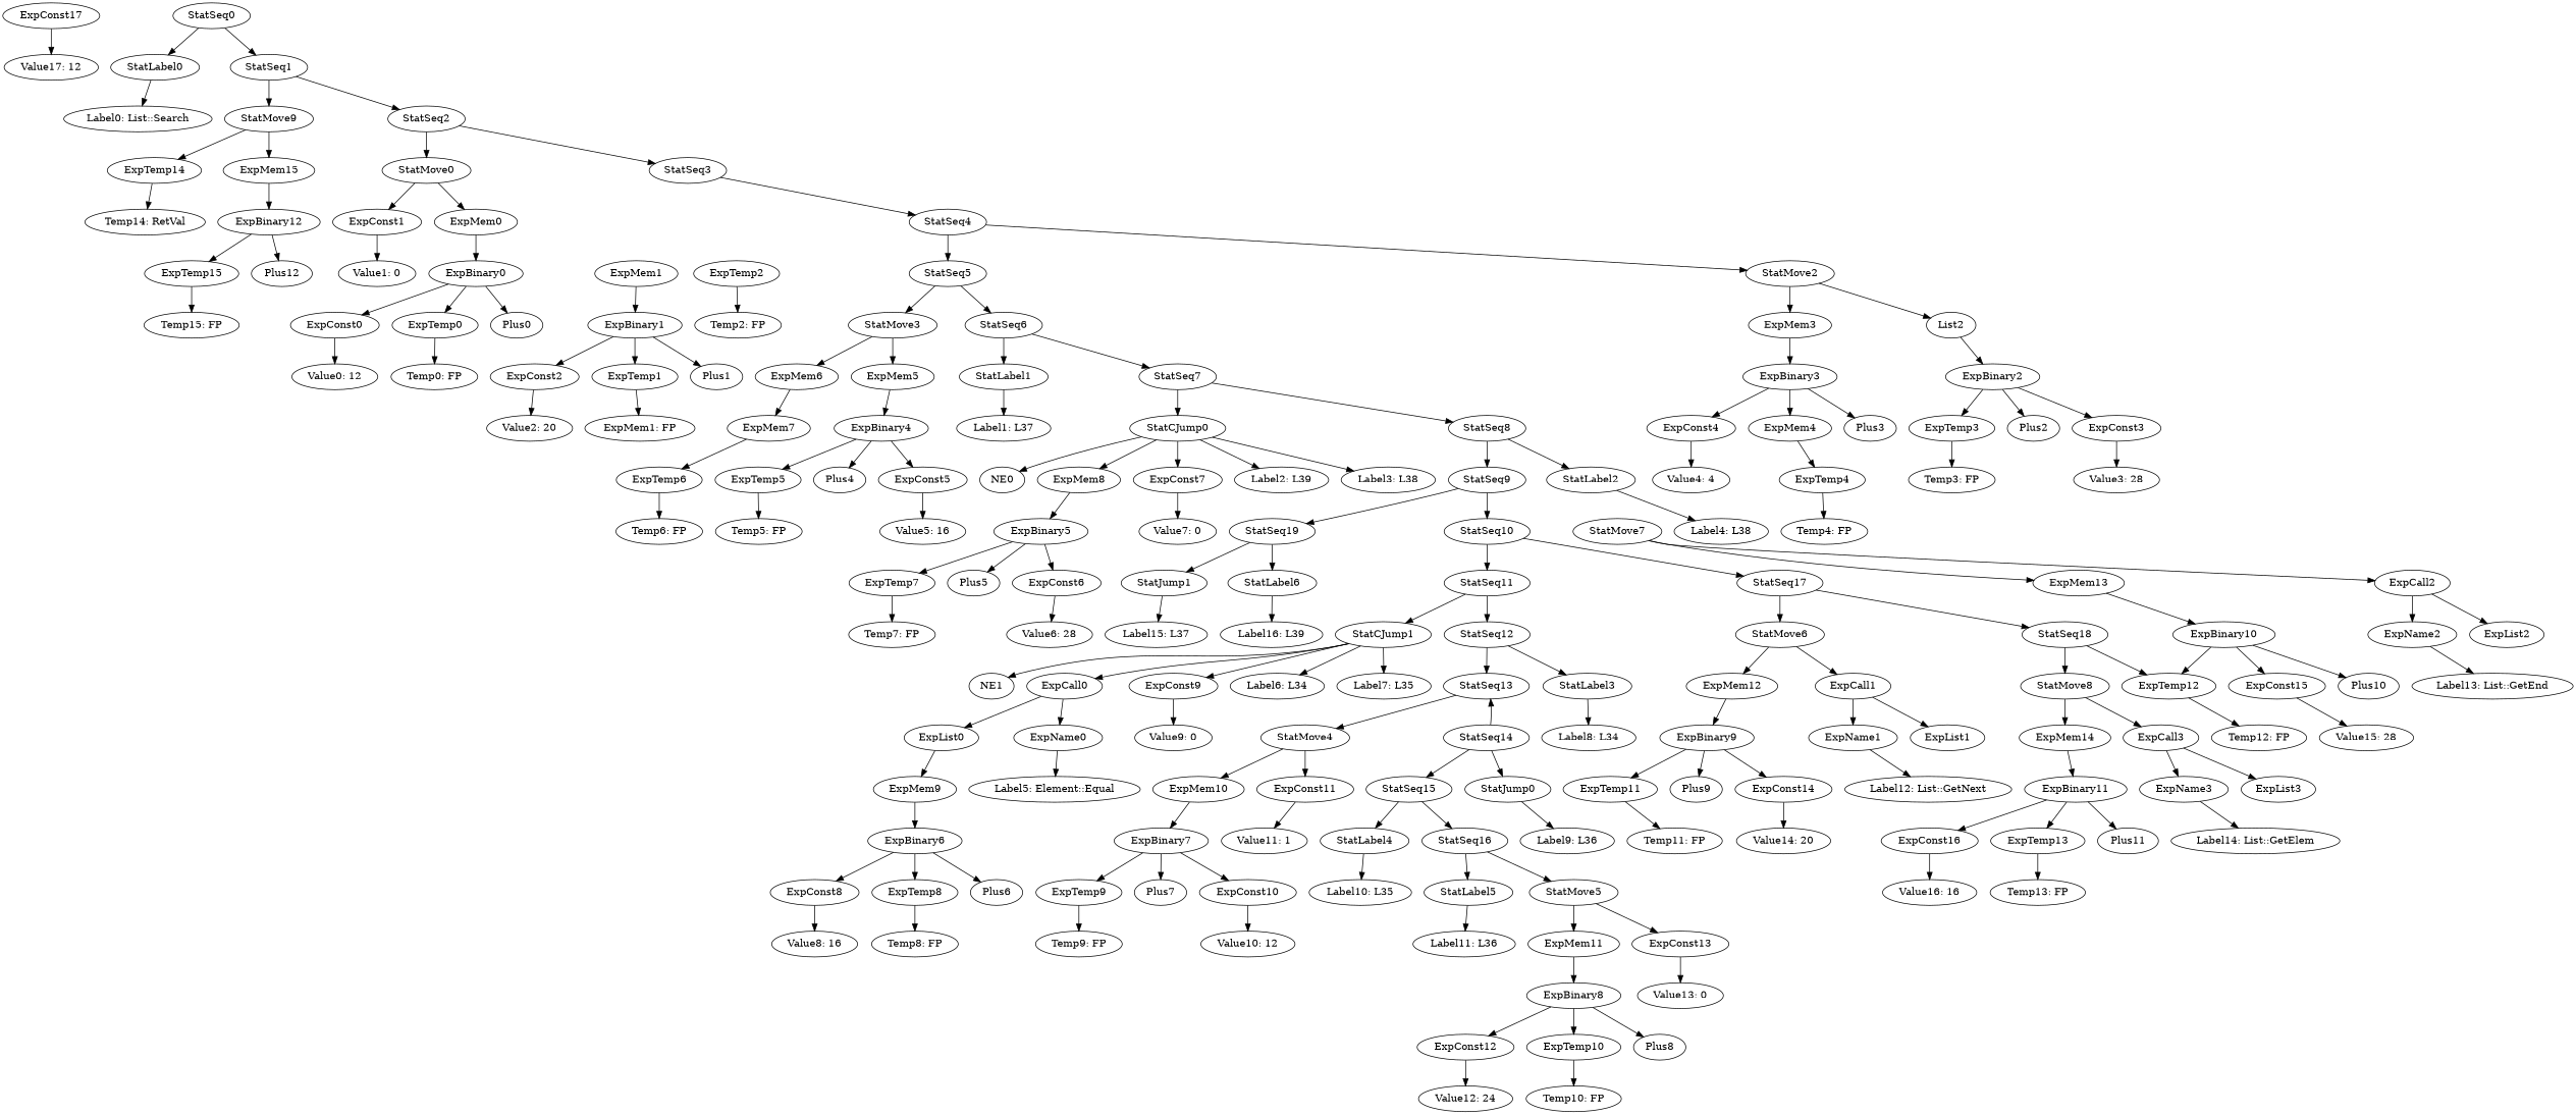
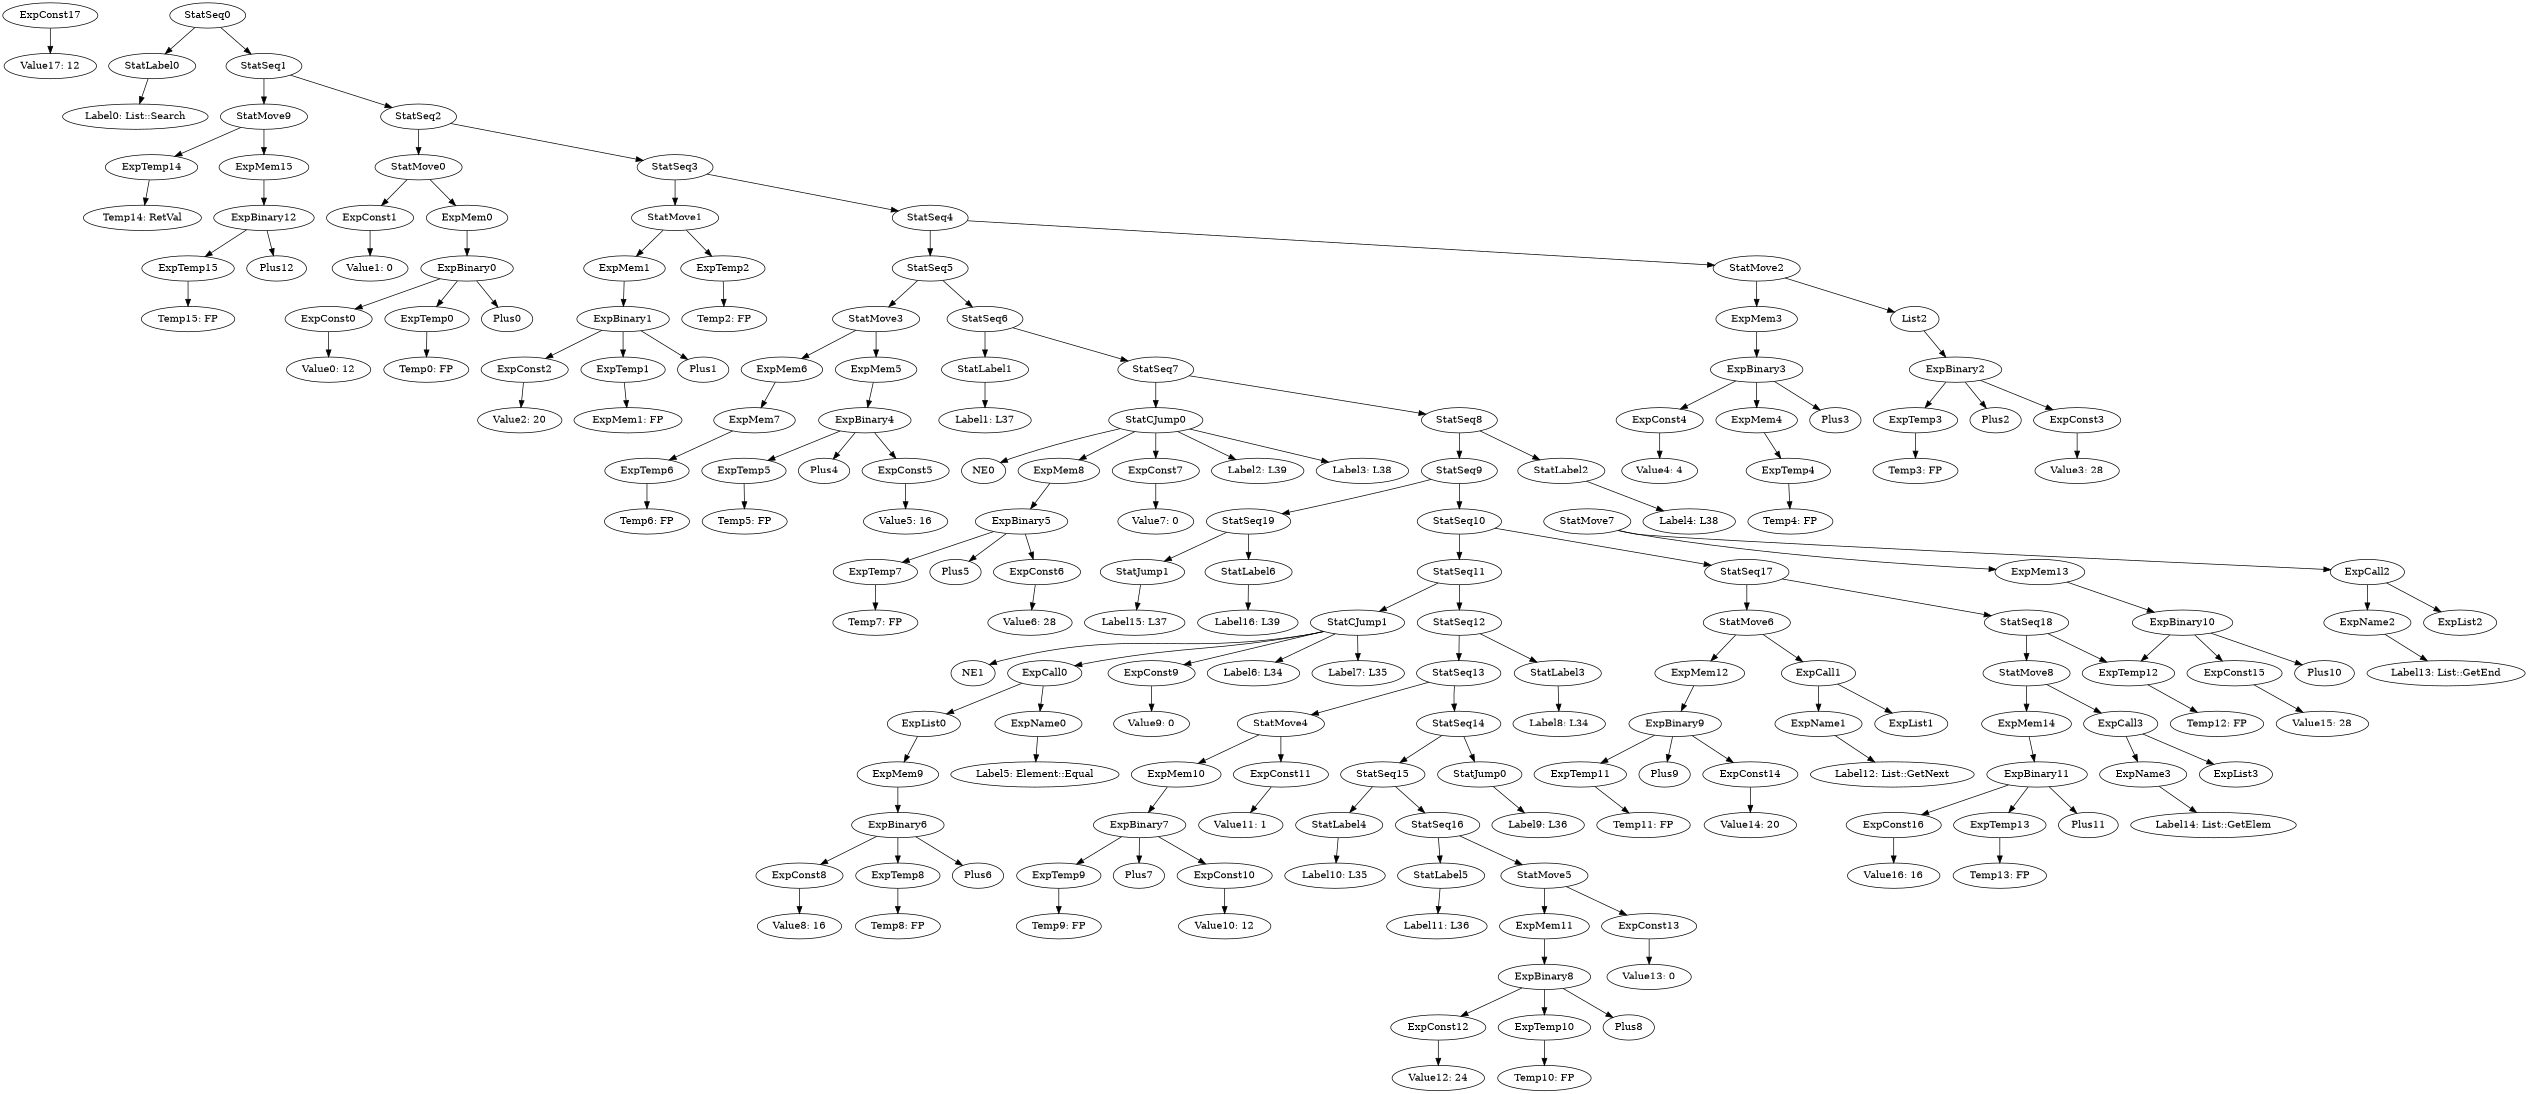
  digraph {
    ordering=out
    ExpConst17
    "Value17: 12"
    ExpBinary12
    ExpTemp15
    Plus12
    "Temp15: FP"
    StatMove9
    ExpTemp14
    ExpMem15
    "Temp14: RetVal"
    StatSeq19
    StatJump1
    StatLabel6
    "Label15: L37"
    "Label16: L39"
    StatSeq9
    StatSeq10
    StatSeq11
    StatSeq17
    StatCJump1
    StatSeq12
    StatMove6
    StatSeq18
    ExpName3
    "Label14: List::GetElem"
    StatMove8
    ExpMem14
    ExpCall3
    ExpBinary11
    ExpList3
    ExpConst16
    ExpTemp13
    Plus11
    "Value16: 16"
    "Temp13: FP"
    ExpBinary5
    ExpTemp7
    Plus5
    ExpConst6
    "Temp7: FP"
    "Value6: 28"
    NE1
    ExpCall0
    ExpConst9
    "Label6: L34"
    "Label7: L35"
    StatSeq13
    StatLabel3
    ExpList0
    ExpName0
    "Value9: 0"
    StatMove4
    StatSeq14
    "Label8: L34"
    ExpMem6
    ExpMem7
    ExpTemp6
    "Temp6: FP"
    ExpMem12
    ExpCall1
    ExpBinary9
    ExpName1
    ExpList1
    ExpTemp11
    Plus9
    ExpConst14
    "Label12: List::GetNext"
    StatMove3
    ExpMem5
    ExpBinary4
    ExpTemp5
    Plus4
    ExpConst5
    ExpConst0
    "Value0: 12"
    ExpMem3
    ExpBinary3
    ExpConst4
    ExpMem4
    Plus3
    "Value4: 4"
    ExpTemp4
    ExpConst2
    "Value2: 20"
    ExpConst1
    "Value1: 0"
    StatCJump0
    NE0
    ExpMem8
    ExpConst7
    "Label2: L39"
    "Label3: L38"
    "Value7: 0"
    ExpMem9
    ExpBinary6
    ExpConst8
    ExpTemp8
    Plus6
    StatSeq5
    StatSeq6
    StatLabel1
    StatSeq7
    "Label1: L37"
    StatSeq8
    StatLabel4
    "Label10: L35"
    "Temp5: FP"
    "Value5: 16"
    ExpTemp12
    StatMove7
    ExpMem13
    ExpCall2
    StatLabel0
    "Label0: List::Search"
    ExpBinary2
    ExpTemp3
    Plus2
    ExpConst3
    "Temp3: FP"
    "Value3: 28"
+   StatMove1
    ExpMem1
    ExpTemp2
    ExpBinary1
    "Temp2: FP"
    ExpTemp1
    Plus1
    ExpBinary10
    ExpConst15
    Plus10
    "Value15: 28"
    "Temp12: FP"
    n133 [label="ExpMem1: FP"]
    ExpMem10
    ExpConst11
    StatSeq15
    StatJump0
    ExpBinary7
    "Value11: 1"
    StatSeq16
    "Label9: L36"
    "Value8: 16"
    "Temp8: FP"
    StatSeq2
    StatMove0
    StatSeq3
    ExpMem0
    StatSeq4
    ExpBinary0
    StatMove2
    ExpTemp0
    Plus0
    "Temp0: FP"
    ExpName2
    "Label13: List::GetEnd"
    StatSeq0
    StatSeq1
    "Temp11: FP"
    StatLabel2
    "Label4: L38"
    "Temp4: FP"
    n162 [label=List2]
    StatLabel5
    StatMove5
    "Label11: L36"
    ExpMem11
    ExpConst13
    "Label5: Element::Equal"
    ExpConst12
    "Value12: 24"
    ExpTemp9
    "Temp9: FP"
    Plus7
    ExpConst10
    "Value10: 12"
    "Value14: 20"
    ExpBinary8
    "Value13: 0"
    ExpTemp10
    Plus8
    "Temp10: FP"
    ExpList2
    ExpConst17 -> "Value17: 12"
    ExpBinary12 -> ExpTemp15
    ExpBinary12 -> Plus12
    ExpTemp15 -> "Temp15: FP"
    StatMove9 -> ExpTemp14
    StatMove9 -> ExpMem15
    ExpTemp14 -> "Temp14: RetVal"
    ExpMem15 -> ExpBinary12
    StatSeq19 -> StatJump1
    StatSeq19 -> StatLabel6
    StatJump1 -> "Label15: L37"
    StatLabel6 -> "Label16: L39"
    StatSeq9 -> StatSeq19
    StatSeq9 -> StatSeq10
    StatSeq10 -> StatSeq11
    StatSeq10 -> StatSeq17
    StatSeq11 -> StatCJump1
    StatSeq11 -> StatSeq12
    StatSeq17 -> StatMove6
    StatSeq17 -> StatSeq18
    StatCJump1 -> NE1
    StatCJump1 -> ExpCall0
    StatCJump1 -> ExpConst9
    StatCJump1 -> "Label6: L34"
    StatCJump1 -> "Label7: L35"
    StatSeq12 -> StatSeq13
    StatSeq12 -> StatLabel3
    StatMove6 -> ExpMem12
    StatMove6 -> ExpCall1
    StatSeq18 -> StatMove8
    StatSeq18 -> ExpTemp12
    ExpName3 -> "Label14: List::GetElem"
    StatMove8 -> ExpMem14
    StatMove8 -> ExpCall3
    ExpMem14 -> ExpBinary11
    ExpCall3 -> ExpName3
    ExpCall3 -> ExpList3
    ExpBinary11 -> ExpConst16
    ExpBinary11 -> ExpTemp13
    ExpBinary11 -> Plus11
    ExpConst16 -> "Value16: 16"
    ExpTemp13 -> "Temp13: FP"
    ExpBinary5 -> ExpTemp7
    ExpBinary5 -> Plus5
    ExpBinary5 -> ExpConst6
    ExpTemp7 -> "Temp7: FP"
    ExpConst6 -> "Value6: 28"
    ExpCall0 -> ExpList0
    ExpCall0 -> ExpName0
    ExpConst9 -> "Value9: 0"
    StatSeq13 -> StatMove4
-   StatSeq14 -> StatSeq13
+   StatSeq13 -> StatSeq14
    StatLabel3 -> "Label8: L34"
    ExpList0 -> ExpMem9
    ExpName0 -> "Label5: Element::Equal"
    StatMove4 -> ExpMem10
    StatMove4 -> ExpConst11
    StatSeq14 -> StatSeq15
    StatSeq14 -> StatJump0
    ExpMem6 -> ExpMem7
    ExpMem7 -> ExpTemp6
    ExpTemp6 -> "Temp6: FP"
    ExpMem12 -> ExpBinary9
    ExpCall1 -> ExpName1
    ExpCall1 -> ExpList1
    ExpBinary9 -> ExpTemp11
    ExpBinary9 -> Plus9
    ExpBinary9 -> ExpConst14
    ExpName1 -> "Label12: List::GetNext"
    ExpTemp11 -> "Temp11: FP"
    ExpConst14 -> "Value14: 20"
    StatMove3 -> ExpMem6
    StatMove3 -> ExpMem5
    ExpMem5 -> ExpBinary4
    ExpBinary4 -> ExpTemp5
    ExpBinary4 -> Plus4
    ExpBinary4 -> ExpConst5
    ExpTemp5 -> "Temp5: FP"
    ExpConst5 -> "Value5: 16"
    ExpConst0 -> "Value0: 12"
    ExpMem3 -> ExpBinary3
    ExpBinary3 -> ExpConst4
    ExpBinary3 -> ExpMem4
    ExpBinary3 -> Plus3
    ExpConst4 -> "Value4: 4"
    ExpMem4 -> ExpTemp4
    ExpTemp4 -> "Temp4: FP"
    ExpConst2 -> "Value2: 20"
    ExpConst1 -> "Value1: 0"
    StatCJump0 -> NE0
    StatCJump0 -> ExpMem8
    StatCJump0 -> ExpConst7
    StatCJump0 -> "Label2: L39"
    StatCJump0 -> "Label3: L38"
    ExpMem8 -> ExpBinary5
    ExpConst7 -> "Value7: 0"
    ExpMem9 -> ExpBinary6
    ExpBinary6 -> ExpConst8
    ExpBinary6 -> ExpTemp8
    ExpBinary6 -> Plus6
    ExpConst8 -> "Value8: 16"
    ExpTemp8 -> "Temp8: FP"
    StatSeq5 -> StatMove3
    StatSeq5 -> StatSeq6
    StatSeq6 -> StatLabel1
    StatSeq6 -> StatSeq7
    StatLabel1 -> "Label1: L37"
    StatSeq7 -> StatCJump0
    StatSeq7 -> StatSeq8
    StatSeq8 -> StatSeq9
    StatSeq8 -> StatLabel2
    StatLabel4 -> "Label10: L35"
    ExpTemp12 -> "Temp12: FP"
    StatMove7 -> ExpMem13
    StatMove7 -> ExpCall2
    ExpMem13 -> ExpBinary10
    ExpCall2 -> ExpName2
    ExpCall2 -> ExpList2
    StatLabel0 -> "Label0: List::Search"
    ExpBinary2 -> ExpTemp3
    ExpBinary2 -> Plus2
    ExpBinary2 -> ExpConst3
    ExpTemp3 -> "Temp3: FP"
    ExpConst3 -> "Value3: 28"
+   StatMove1 -> ExpMem1
+   StatMove1 -> ExpTemp2
    ExpMem1 -> ExpBinary1
    ExpTemp2 -> "Temp2: FP"
    ExpBinary1 -> ExpConst2
    ExpBinary1 -> ExpTemp1
    ExpBinary1 -> Plus1
    ExpTemp1 -> n133
    ExpBinary10 -> ExpTemp12
    ExpBinary10 -> ExpConst15
    ExpBinary10 -> Plus10
    ExpConst15 -> "Value15: 28"
    ExpMem10 -> ExpBinary7
    ExpConst11 -> "Value11: 1"
    StatSeq15 -> StatLabel4
    StatSeq15 -> StatSeq16
    StatJump0 -> "Label9: L36"
    ExpBinary7 -> ExpTemp9
    ExpBinary7 -> Plus7
    ExpBinary7 -> ExpConst10
    StatSeq16 -> StatLabel5
    StatSeq16 -> StatMove5
    StatSeq2 -> StatMove0
    StatSeq2 -> StatSeq3
    StatMove0 -> ExpConst1
    StatMove0 -> ExpMem0
+   StatSeq3 -> StatMove1
    StatSeq3 -> StatSeq4
    ExpMem0 -> ExpBinary0
    StatSeq4 -> StatSeq5
    StatSeq4 -> StatMove2
    ExpBinary0 -> ExpConst0
    ExpBinary0 -> ExpTemp0
    ExpBinary0 -> Plus0
    StatMove2 -> ExpMem3
    StatMove2 -> n162
    ExpTemp0 -> "Temp0: FP"
    ExpName2 -> "Label13: List::GetEnd"
    StatSeq0 -> StatLabel0
    StatSeq0 -> StatSeq1
    StatSeq1 -> StatMove9
    StatSeq1 -> StatSeq2
    StatLabel2 -> "Label4: L38"
    n162 -> ExpBinary2
    StatLabel5 -> "Label11: L36"
    StatMove5 -> ExpMem11
    StatMove5 -> ExpConst13
    ExpMem11 -> ExpBinary8
    ExpConst13 -> "Value13: 0"
    ExpConst12 -> "Value12: 24"
    ExpTemp9 -> "Temp9: FP"
    ExpConst10 -> "Value10: 12"
    ExpBinary8 -> ExpConst12
    ExpBinary8 -> ExpTemp10
    ExpBinary8 -> Plus8
    ExpTemp10 -> "Temp10: FP"
  }
